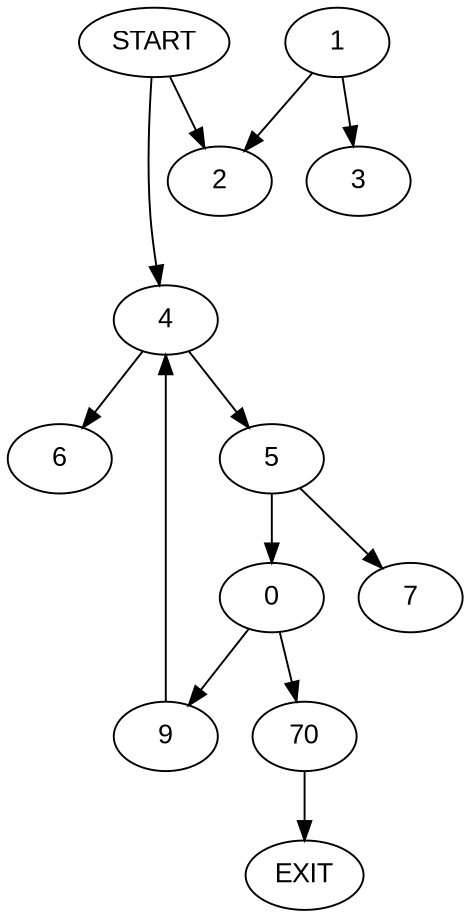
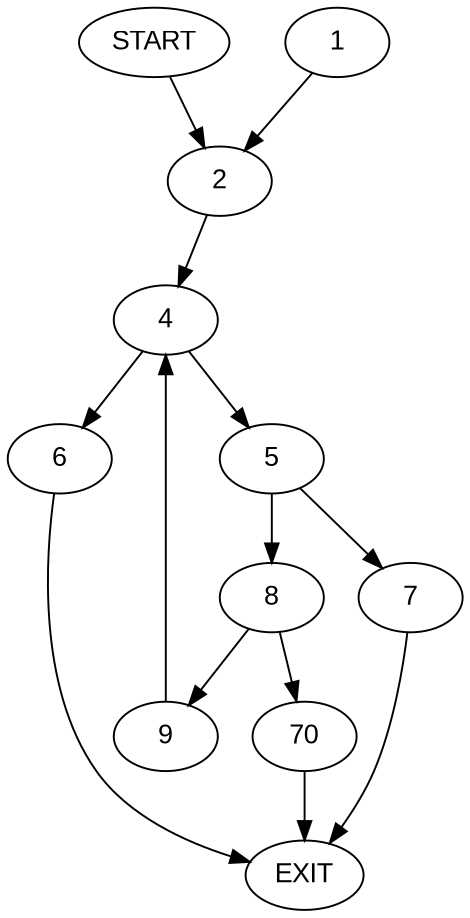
  digraph {
    fontname="Liberation Sans"
    node [fontname="Liberation Sans"]
    edge [fontname="Liberation Sans"]
    n1 [label=START]
    2
    1
-   3
    n5 [label=EXIT]
    4
    5
    6
    7
-   8 [label=0]
+   8
    9
    n12 [label=70]
    n1 -> 2
-   n1 -> 4
+   2 -> 4
    1 -> 2
-   1 -> 3
    4 -> 5
    4 -> 6
    5 -> 7
    5 -> 8
+   6 -> n5
+   7 -> n5
    8 -> 9
    8 -> n12
    9 -> 4
    n12 -> n5
  }
